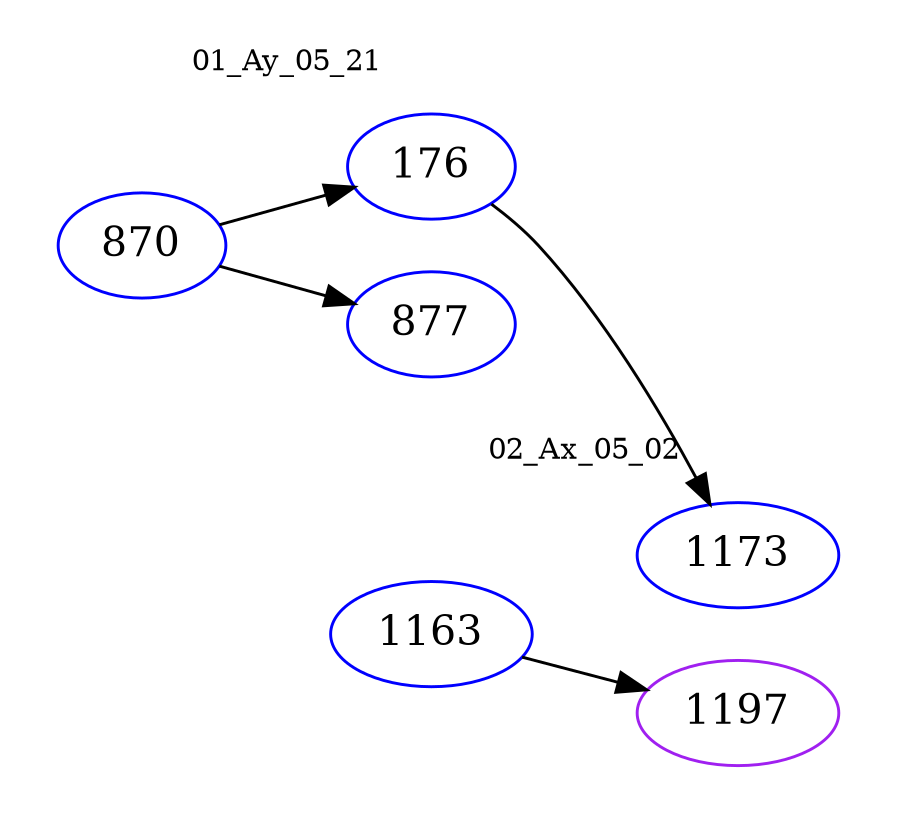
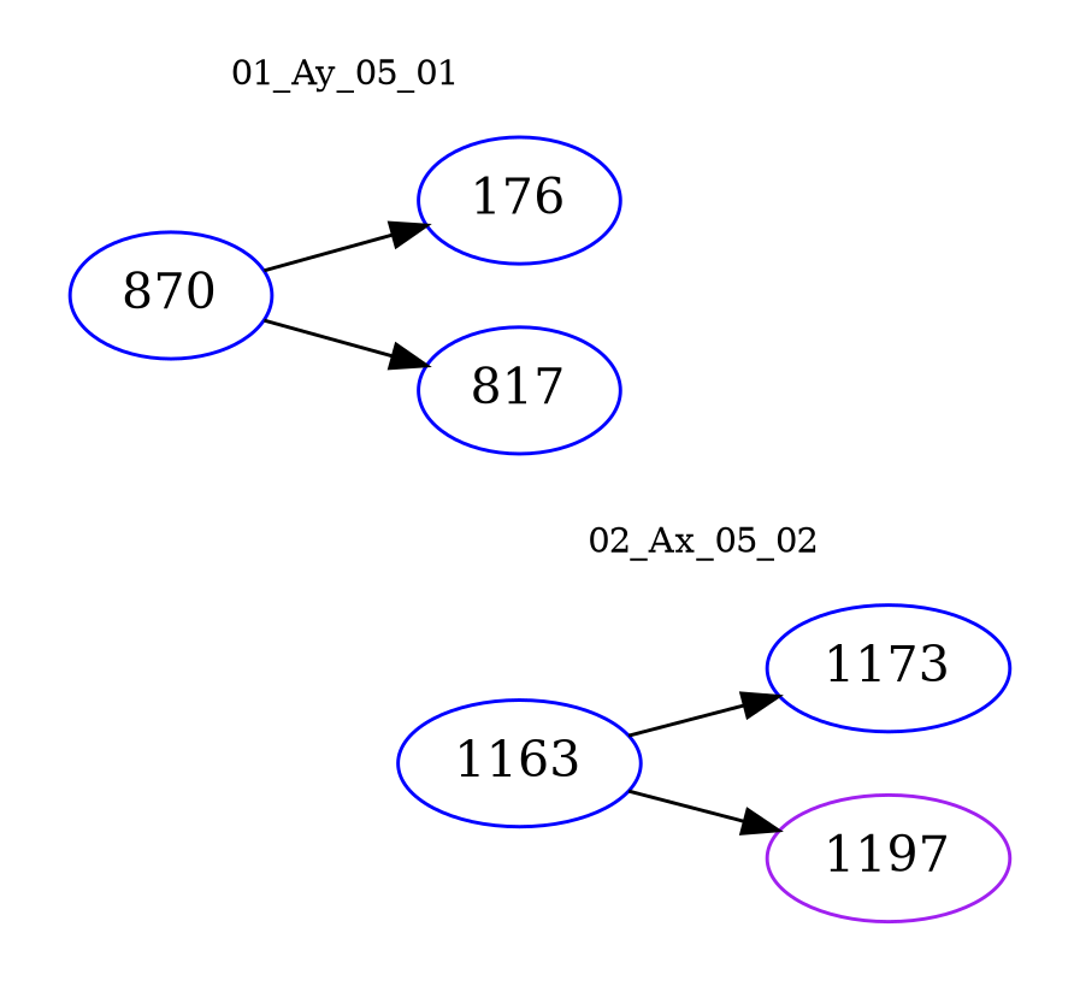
  digraph {
    rankdir=LR
    node [color=blue]
    edge [color=black]
    n1 [label=870]
-   n2 [label=877]
+   n2 [label=817]
    n3 [label=176]
    n4 [label=1163]
    n5 [label=1173]
    n6 [color=purple label=1197]
    subgraph cluster_1 {
      color=white
      fontsize=10
-     label="01_Ay_05_21"
+     label="01_Ay_05_01"
      n1
      n2
      n3
    }
    subgraph cluster_2 {
      color=white
      fontsize=10
      label="02_Ax_05_02"
      n4
      n5
      n6
    }
    n1 -> n2
    n1 -> n3
-   n3 -> n5
+   n4 -> n5
    n4 -> n6
  }
